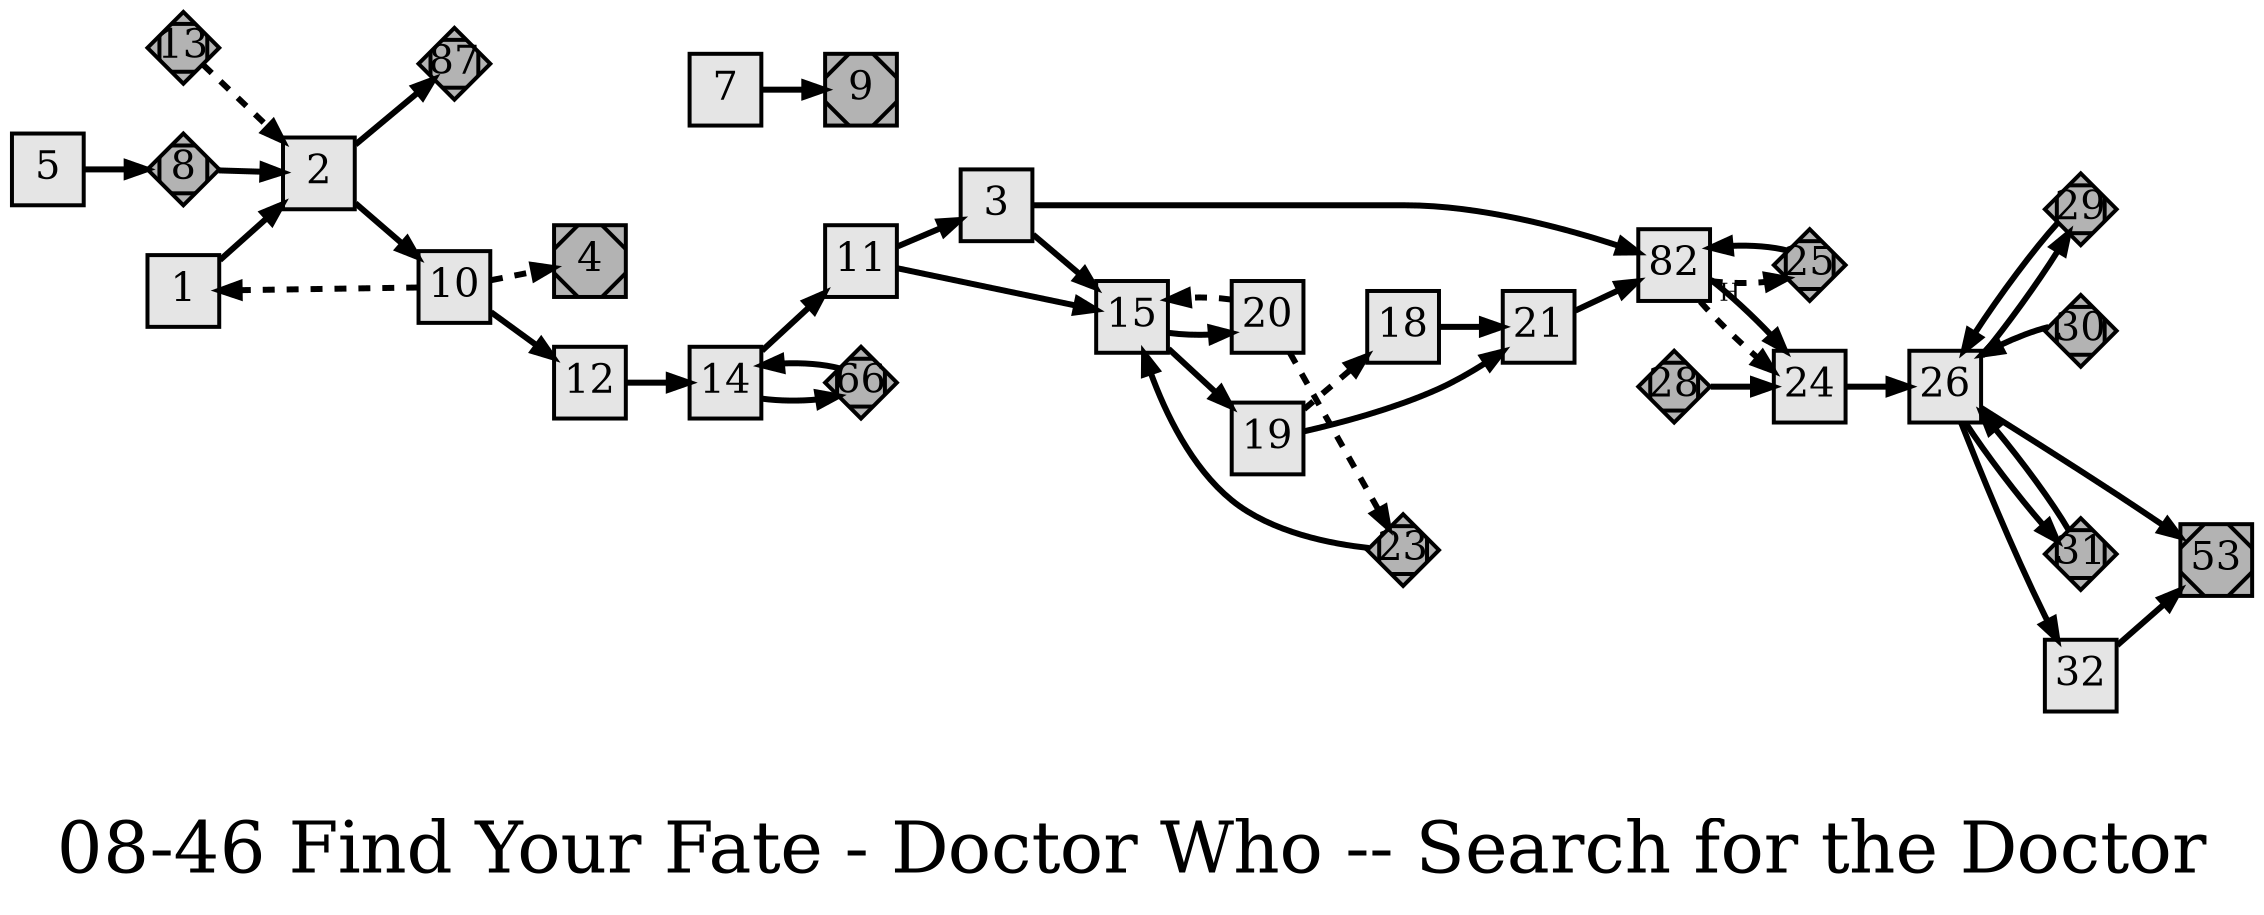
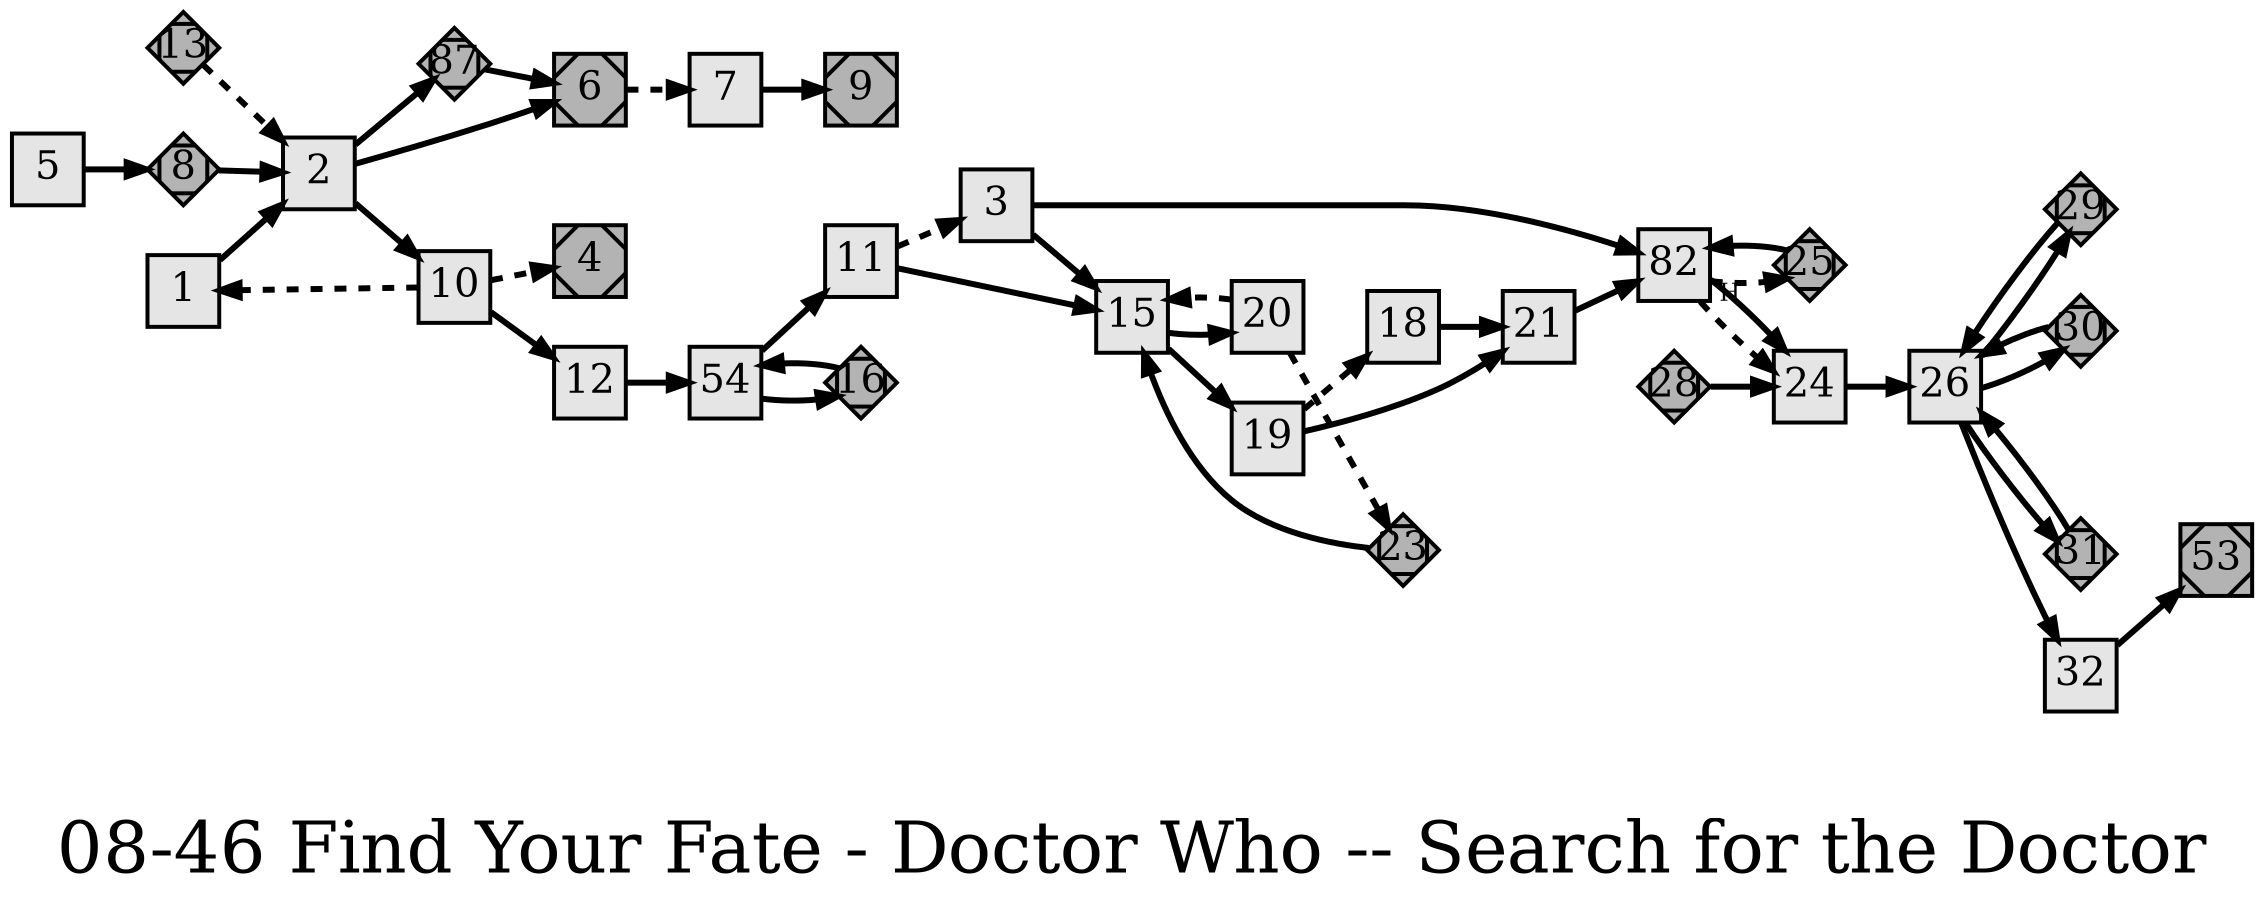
  digraph {
    fontsize=36
    label="08-46 Find Your Fate - Doctor Who -- Search for the Doctor"
    nodesep=0.35
    ordering=out
    rankdir=LR
    ranksep=0.45
    node [fillcolor=grey90 fixedsize=true fontsize=20 labelfloat=true margin="0,0" penwidth=2 regular=true shape=rect style=filled]
    edge [fontsize=12 labelfloat=true penwidth=3]
    1
    2
    8 [fillcolor=grey70 shape=Mdiamond]
    5
    n5 [fillcolor=grey70 label=87 shape=Mdiamond]
+   6 [fillcolor=grey70 shape=Msquare]
    10
    13 [fillcolor=grey70 shape=Mdiamond]
    7
    4 [fillcolor=grey70 shape=Msquare]
    12
    9 [fillcolor=grey70 shape=Msquare]
-   14
+   14 [label=54]
    n14 [label=82]
    3
    15
    25 [fillcolor=grey70 shape=Mdiamond]
    24
    20
    19
    26
    23 [fillcolor=grey70 shape=Mdiamond]
    18
    21
    11
-   16 [fillcolor=grey70 shape=Mdiamond label=66]
+   16 [fillcolor=grey70 shape=Mdiamond]
    29 [fillcolor=grey70 shape=Mdiamond]
    30 [fillcolor=grey70 shape=Mdiamond]
    31 [fillcolor=grey70 shape=Mdiamond]
    32
    28 [fillcolor=grey70 shape=Mdiamond]
    n32 [fillcolor=grey70 label=53 shape=Msquare]
    1 -> 2
    2 -> n5
+   2 -> 6
    2 -> 10
    8 -> 2
    5 -> 8
+   n5 -> 6
+   6 -> 7 [arrowtail=tee style=dashed]
    10 -> 1 [arrowtail=tee style=dashed]
    10 -> 4 [arrowtail=tee style=dashed]
    10 -> 12 [arrowtail=tee style=solid]
    13 -> 2 [style=dashed]
    7 -> 9
    12 -> 14
    14 -> 11
    14 -> 16
    n14 -> 25 [arrowtail=tee style=dashed]
    n14 -> 24 [arrowtail=tee style=dashed]
    n14 -> 24 [xlabel=H]
    3 -> n14
    3 -> 15
    15 -> 20
    15 -> 19
    25 -> n14
    24 -> 26
    20 -> 15 [arrowtail=tee style=dashed]
    20 -> 23 [arrowtail=tee style=dashed]
    19 -> 18 [arrowtail=tee style=dashed]
    19 -> 21 [arrowtail=tee style=solid]
    26 -> 29
-   26 -> n32
+   26 -> 30
    26 -> 31
    26 -> 32
    23 -> 15
    18 -> 21
    21 -> n14
-   11 -> 3
+   11 -> 3 [style=dashed]
    11 -> 15
    16 -> 14
    29 -> 26
    30 -> 26
    31 -> 26
    32 -> n32
    28 -> 24
  }
